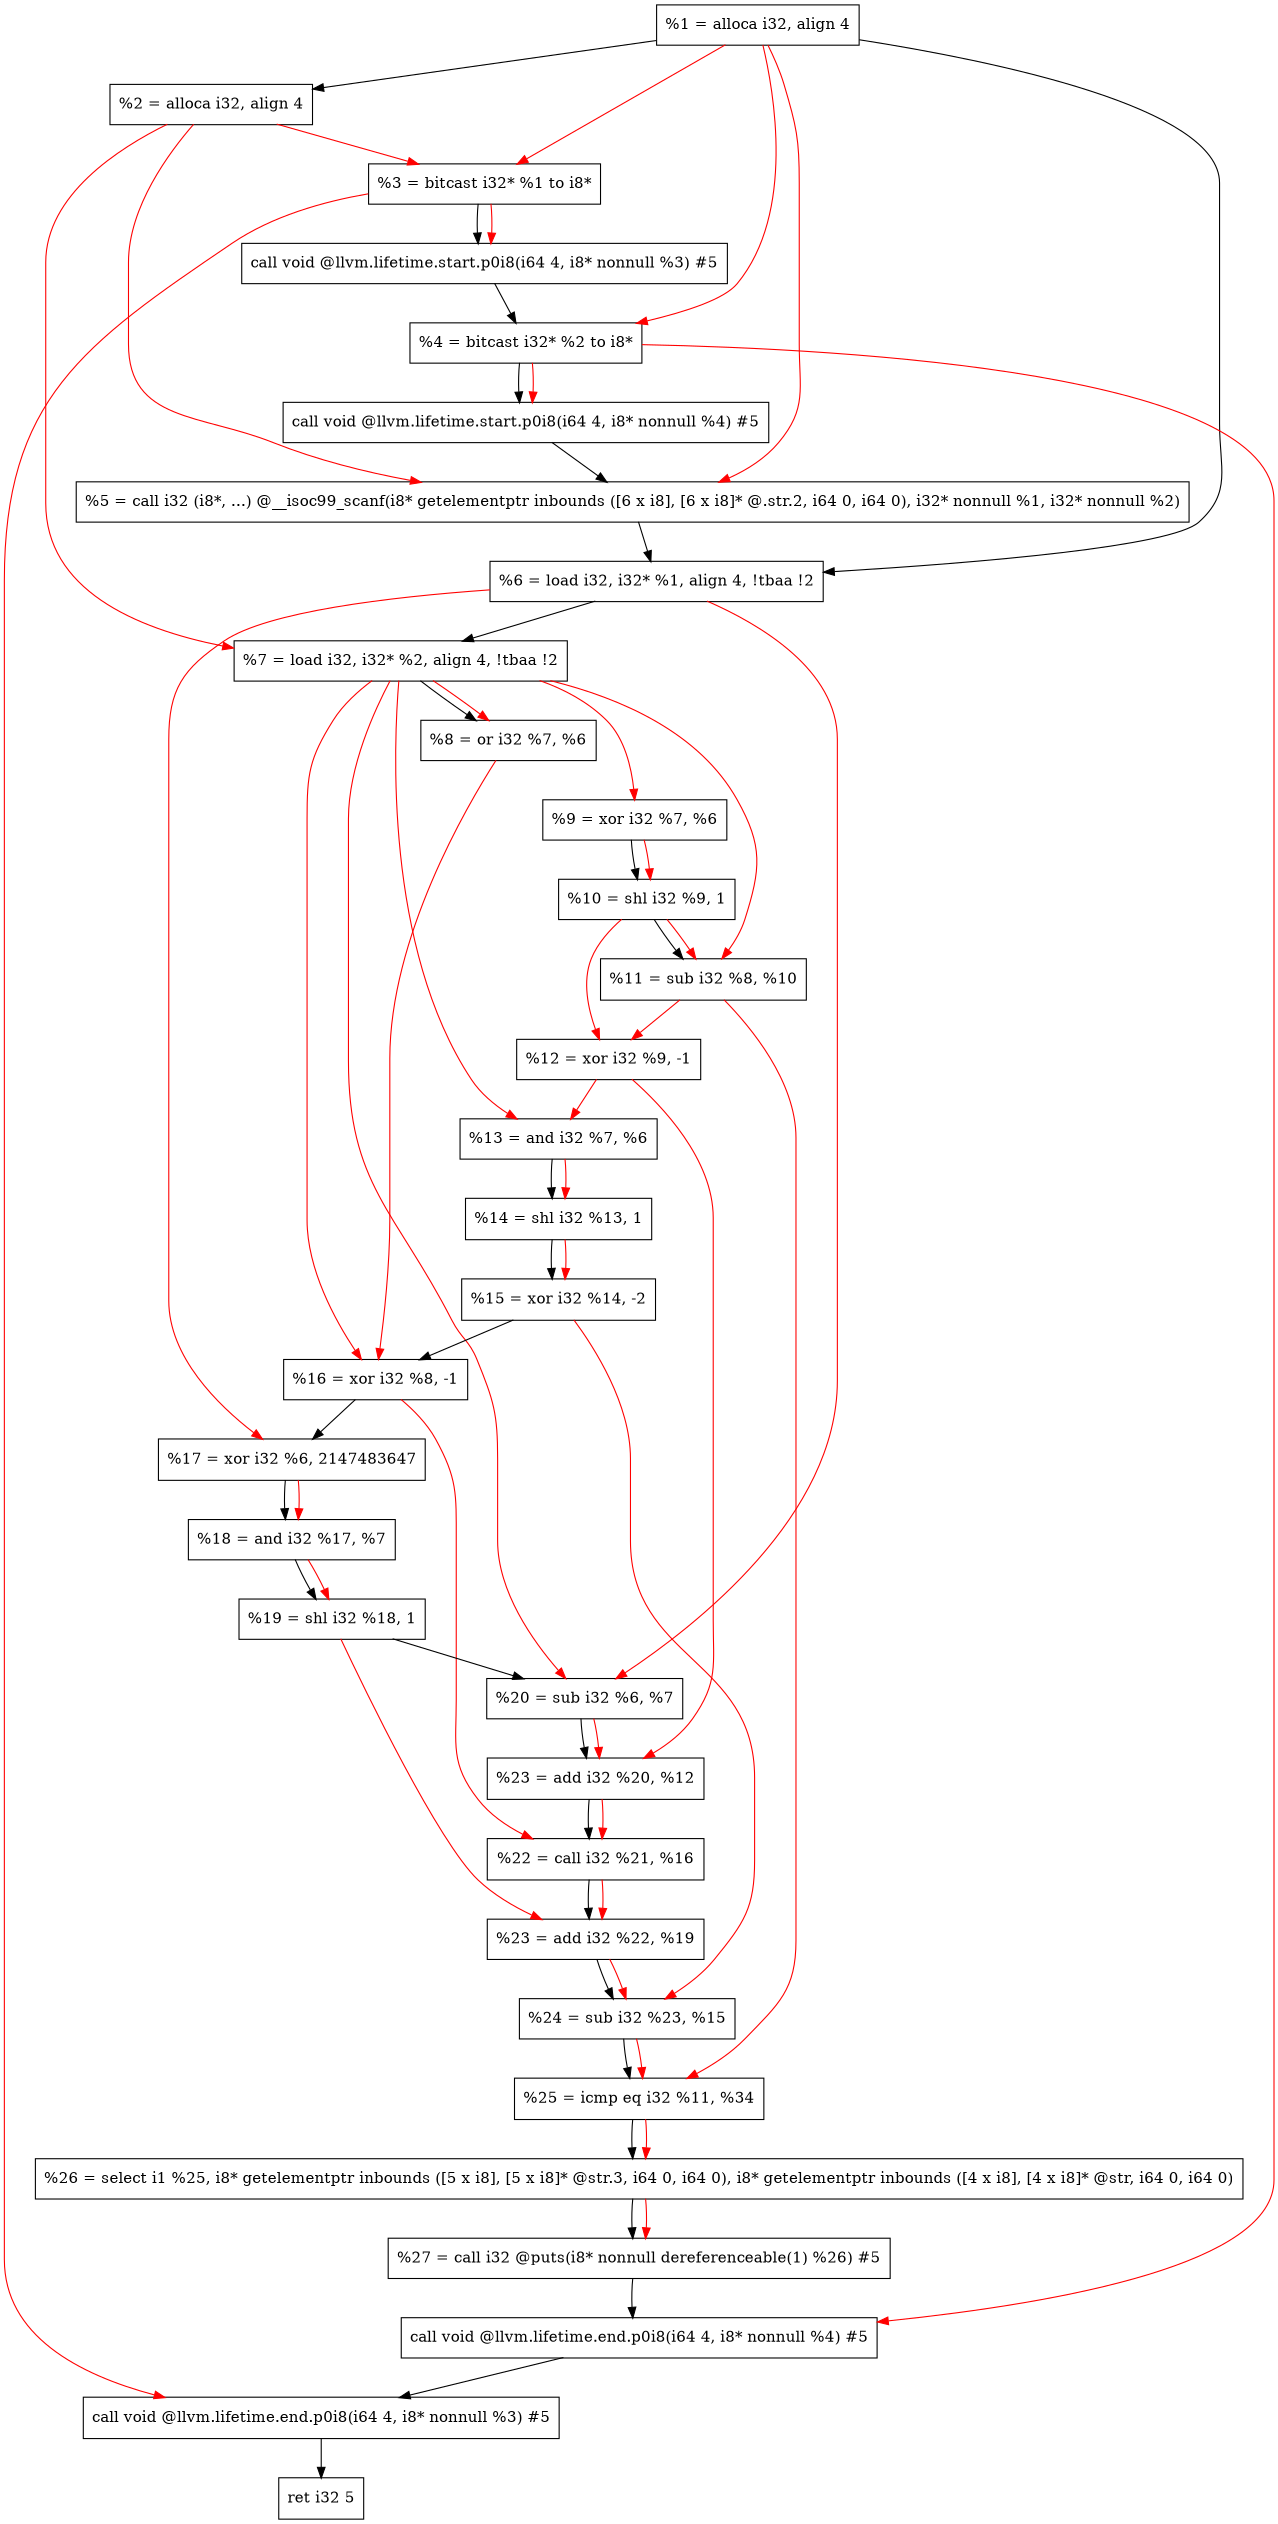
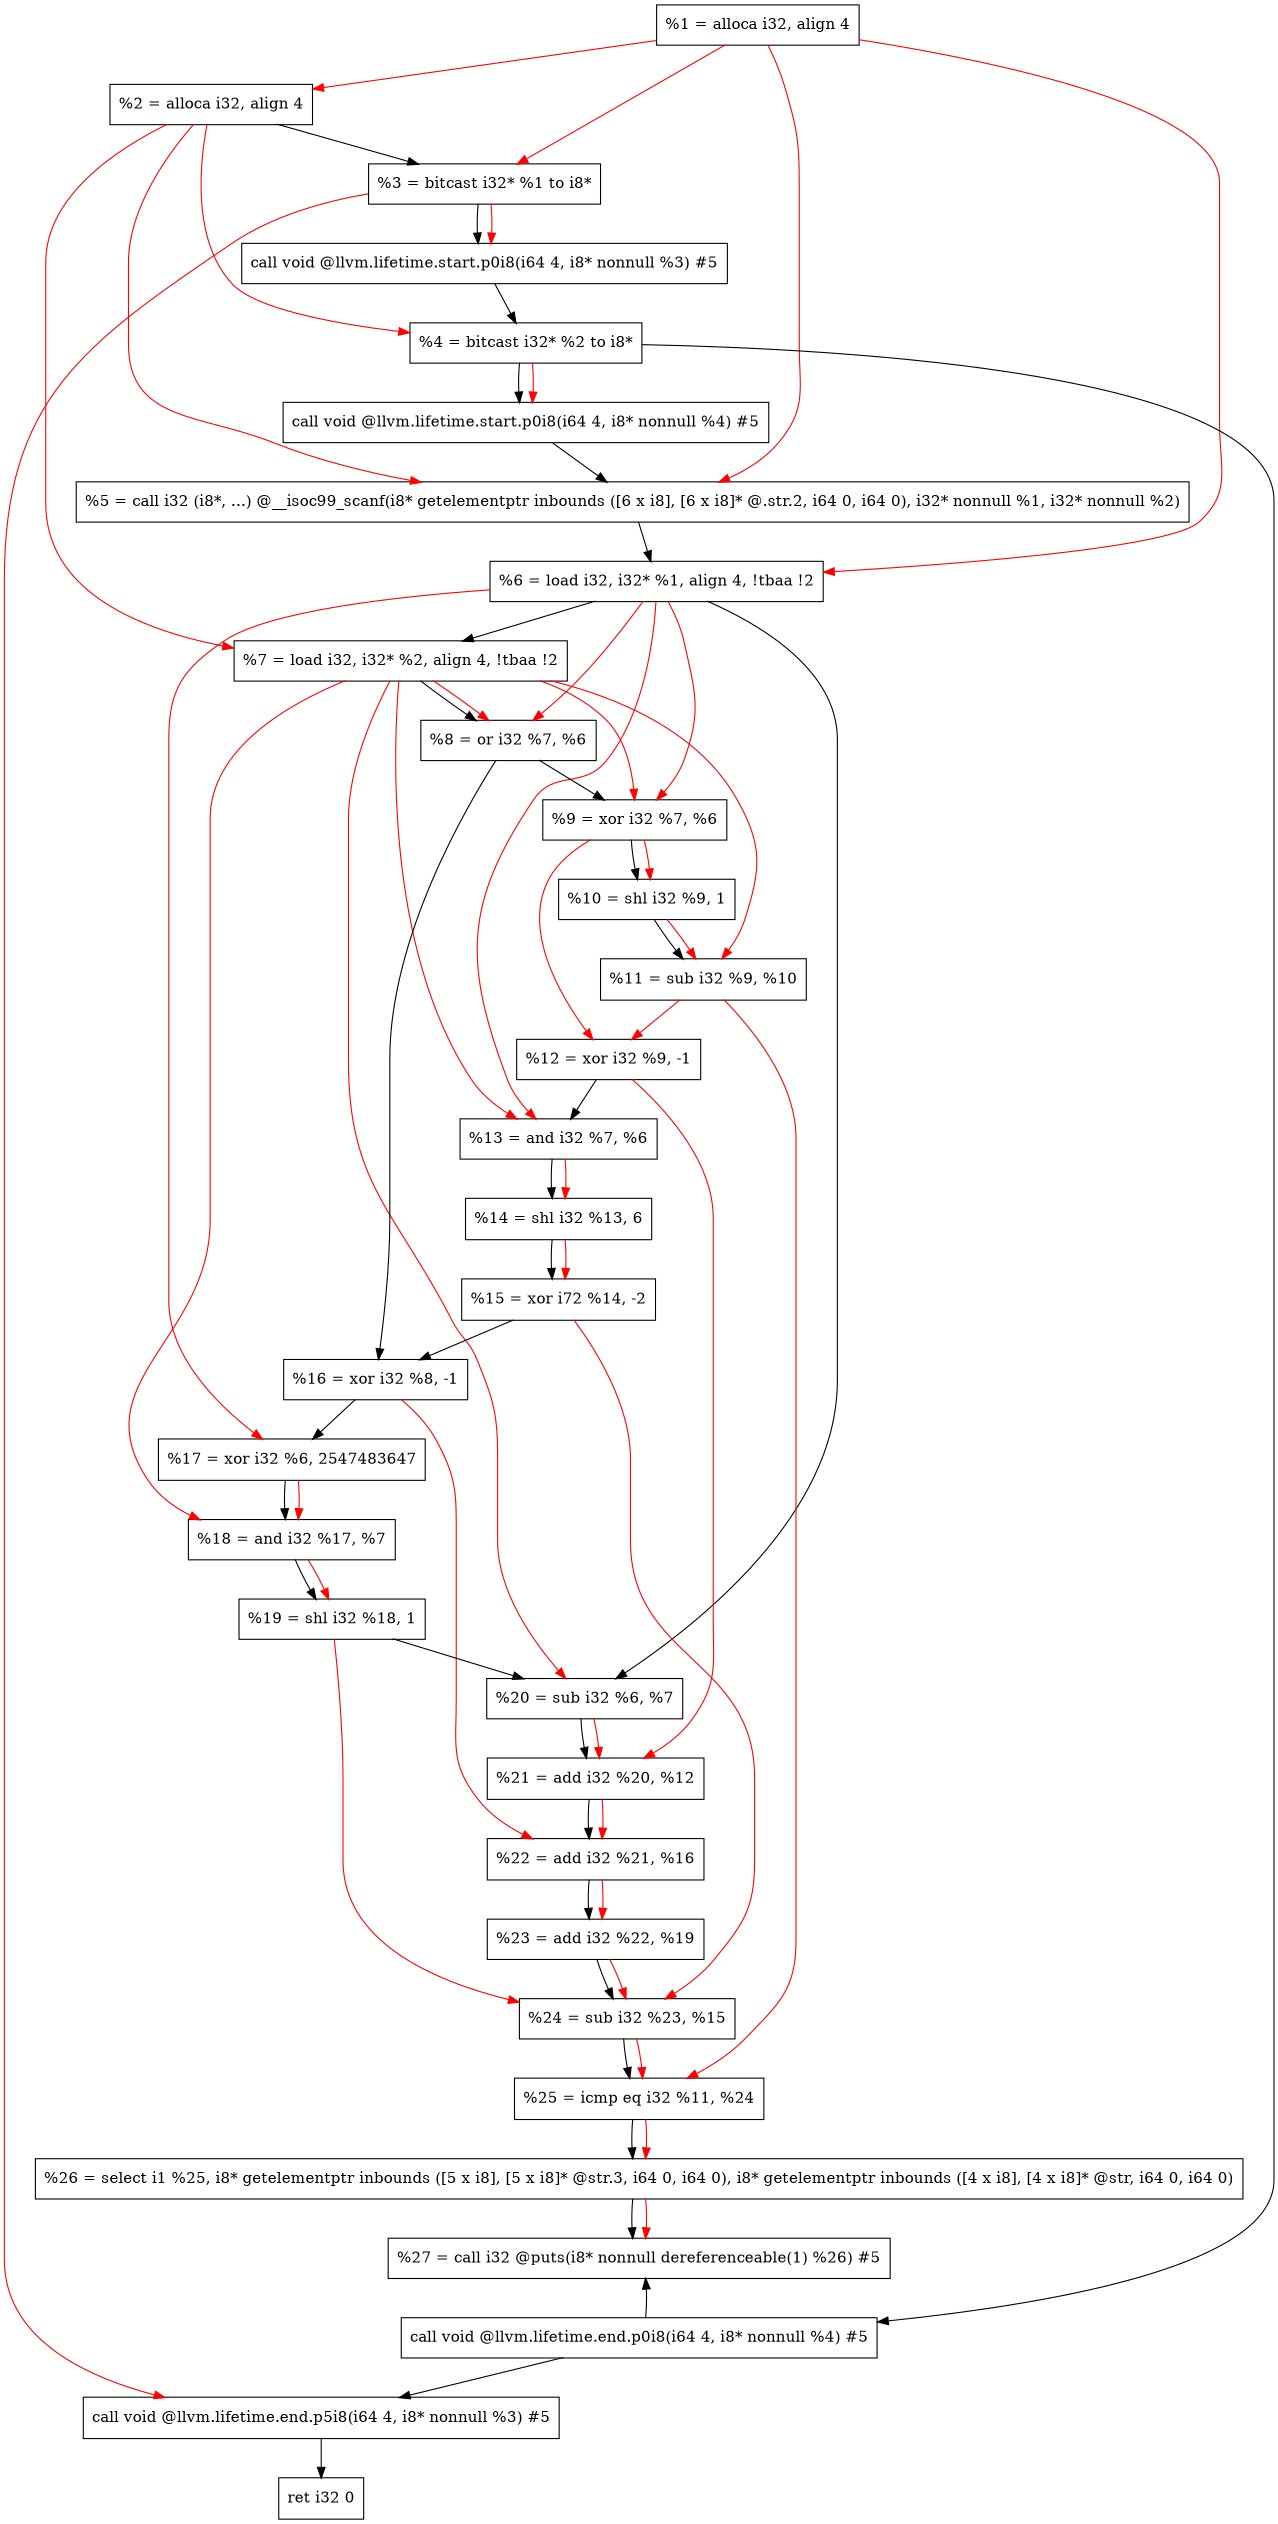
  digraph {
    node [shape=record]
    edge [color=red]
    n1 [label="  %1 = alloca i32, align 4"]
    n2 [label="  %2 = alloca i32, align 4"]
    n3 [label="  %3 = bitcast i32* %1 to i8*"]
    n4 [label="  %5 = call i32 (i8*, ...) @__isoc99_scanf(i8* getelementptr inbounds ([6 x i8], [6 x i8]* @.str.2, i64 0, i64 0), i32* nonnull %1, i32* nonnull %2)"]
    n5 [label="  %6 = load i32, i32* %1, align 4, !tbaa !2"]
    n6 [label="  %4 = bitcast i32* %2 to i8*"]
    n7 [label="  %7 = load i32, i32* %2, align 4, !tbaa !2"]
    n8 [label="  call void @llvm.lifetime.start.p0i8(i64 4, i8* nonnull %3) #5"]
-   n9 [label="  call void @llvm.lifetime.end.p0i8(i64 4, i8* nonnull %3) #5"]
+   n9 [label="call void @llvm.lifetime.end.p5i8(i64 4, i8* nonnull %3) #5"]
    n10 [label="  %8 = or i32 %7, %6"]
    n11 [label="  %9 = xor i32 %7, %6"]
    n12 [label="  %13 = and i32 %7, %6"]
-   n13 [label="  %17 = xor i32 %6, 2147483647"]
+   n13 [label="%17 = xor i32 %6, 2547483647"]
    n14 [label="  %20 = sub i32 %6, %7"]
    n15 [label="  call void @llvm.lifetime.start.p0i8(i64 4, i8* nonnull %4) #5"]
    n16 [label="  call void @llvm.lifetime.end.p0i8(i64 4, i8* nonnull %4) #5"]
    n17 [label="  %18 = and i32 %17, %7"]
-   n18 [label="  %11 = sub i32 %8, %10"]
-   n19 [label="ret i32 5"]
+   n18 [label="%11 = sub i32 %9, %10"]
+   n19 [label="  ret i32 0"]
    n20 [label="  %16 = xor i32 %8, -1"]
    n21 [label="  %10 = shl i32 %9, 1"]
    n22 [label="  %12 = xor i32 %9, -1"]
-   n23 [label="  %14 = shl i32 %13, 1"]
-   n24 [label="%23 = add i32 %20, %12"]
+   n23 [label="%14 = shl i32 %13, 6"]
+   n24 [label="  %21 = add i32 %20, %12"]
    n25 [label="  %19 = shl i32 %18, 1"]
-   n26 [label="%25 = icmp eq i32 %11, %34"]
-   n27 [label="%22 = call i32 %21, %16"]
+   n26 [label="  %25 = icmp eq i32 %11, %24"]
+   n27 [label="  %22 = add i32 %21, %16"]
    n28 [label="  %26 = select i1 %25, i8* getelementptr inbounds ([5 x i8], [5 x i8]* @str.3, i64 0, i64 0), i8* getelementptr inbounds ([4 x i8], [4 x i8]* @str, i64 0, i64 0)"]
-   n29 [label="  %15 = xor i32 %14, -2"]
+   n29 [label="%15 = xor i72 %14, -2"]
    n30 [label="  %24 = sub i32 %23, %15"]
    n31 [label="  %23 = add i32 %22, %19"]
    n32 [label="  %27 = call i32 @puts(i8* nonnull dereferenceable(1) %26) #5"]
-   n1 -> n2 [color=""]
+   n1 -> n2
    n1 -> n3
    n1 -> n4
-   n1 -> n5 [color=black]
-   n2 -> n3
+   n1 -> n5
+   n2 -> n3 [color=""]
    n2 -> n4
-   n1 -> n6
+   n2 -> n6
    n2 -> n7
    n3 -> n8 [color=""]
    n3 -> n8
    n3 -> n9
    n4 -> n5 [color=""]
    n5 -> n7 [color=""]
+   n5 -> n10
+   n5 -> n11
+   n5 -> n12
    n5 -> n13
-   n5 -> n14
+   n5 -> n14 [color=black]
    n6 -> n15 [color=""]
    n6 -> n15
-   n6 -> n16
+   n6 -> n16 [color=black]
    n7 -> n10 [color=""]
    n7 -> n10
    n7 -> n11
    n7 -> n12
    n7 -> n14
-   n7 -> n20
+   n7 -> n17
    n7 -> n18
    n8 -> n6 [color=""]
    n9 -> n19 [color=""]
-   n10 -> n20
+   n10 -> n11 [color=""]
+   n10 -> n20 [color=black]
    n11 -> n21 [color=""]
    n11 -> n21
-   n21 -> n22
+   n11 -> n22
    n12 -> n23 [color=""]
    n12 -> n23
    n13 -> n17 [color=""]
    n13 -> n17
    n14 -> n24 [color=""]
    n14 -> n24
    n15 -> n4 [color=""]
    n16 -> n9 [color=""]
    n17 -> n25 [color=""]
    n17 -> n25
    n18 -> n22
    n18 -> n26
    n20 -> n13 [color=""]
    n20 -> n27
    n21 -> n18 [color=""]
    n21 -> n18
-   n22 -> n12
+   n22 -> n12 [color=""]
    n22 -> n24
    n23 -> n29 [color=""]
    n23 -> n29
    n24 -> n27 [color=""]
    n24 -> n27
    n25 -> n14 [color=""]
-   n25 -> n31
+   n25 -> n30
    n26 -> n28 [color=""]
    n26 -> n28
    n27 -> n31 [color=""]
    n27 -> n31
    n28 -> n32 [color=""]
    n28 -> n32
    n29 -> n20 [color=""]
    n29 -> n30
    n30 -> n26 [color=""]
    n30 -> n26
    n31 -> n30 [color=""]
    n31 -> n30
-   n32 -> n16 [color=""]
+   n16 -> n32 [color=""]
  }
